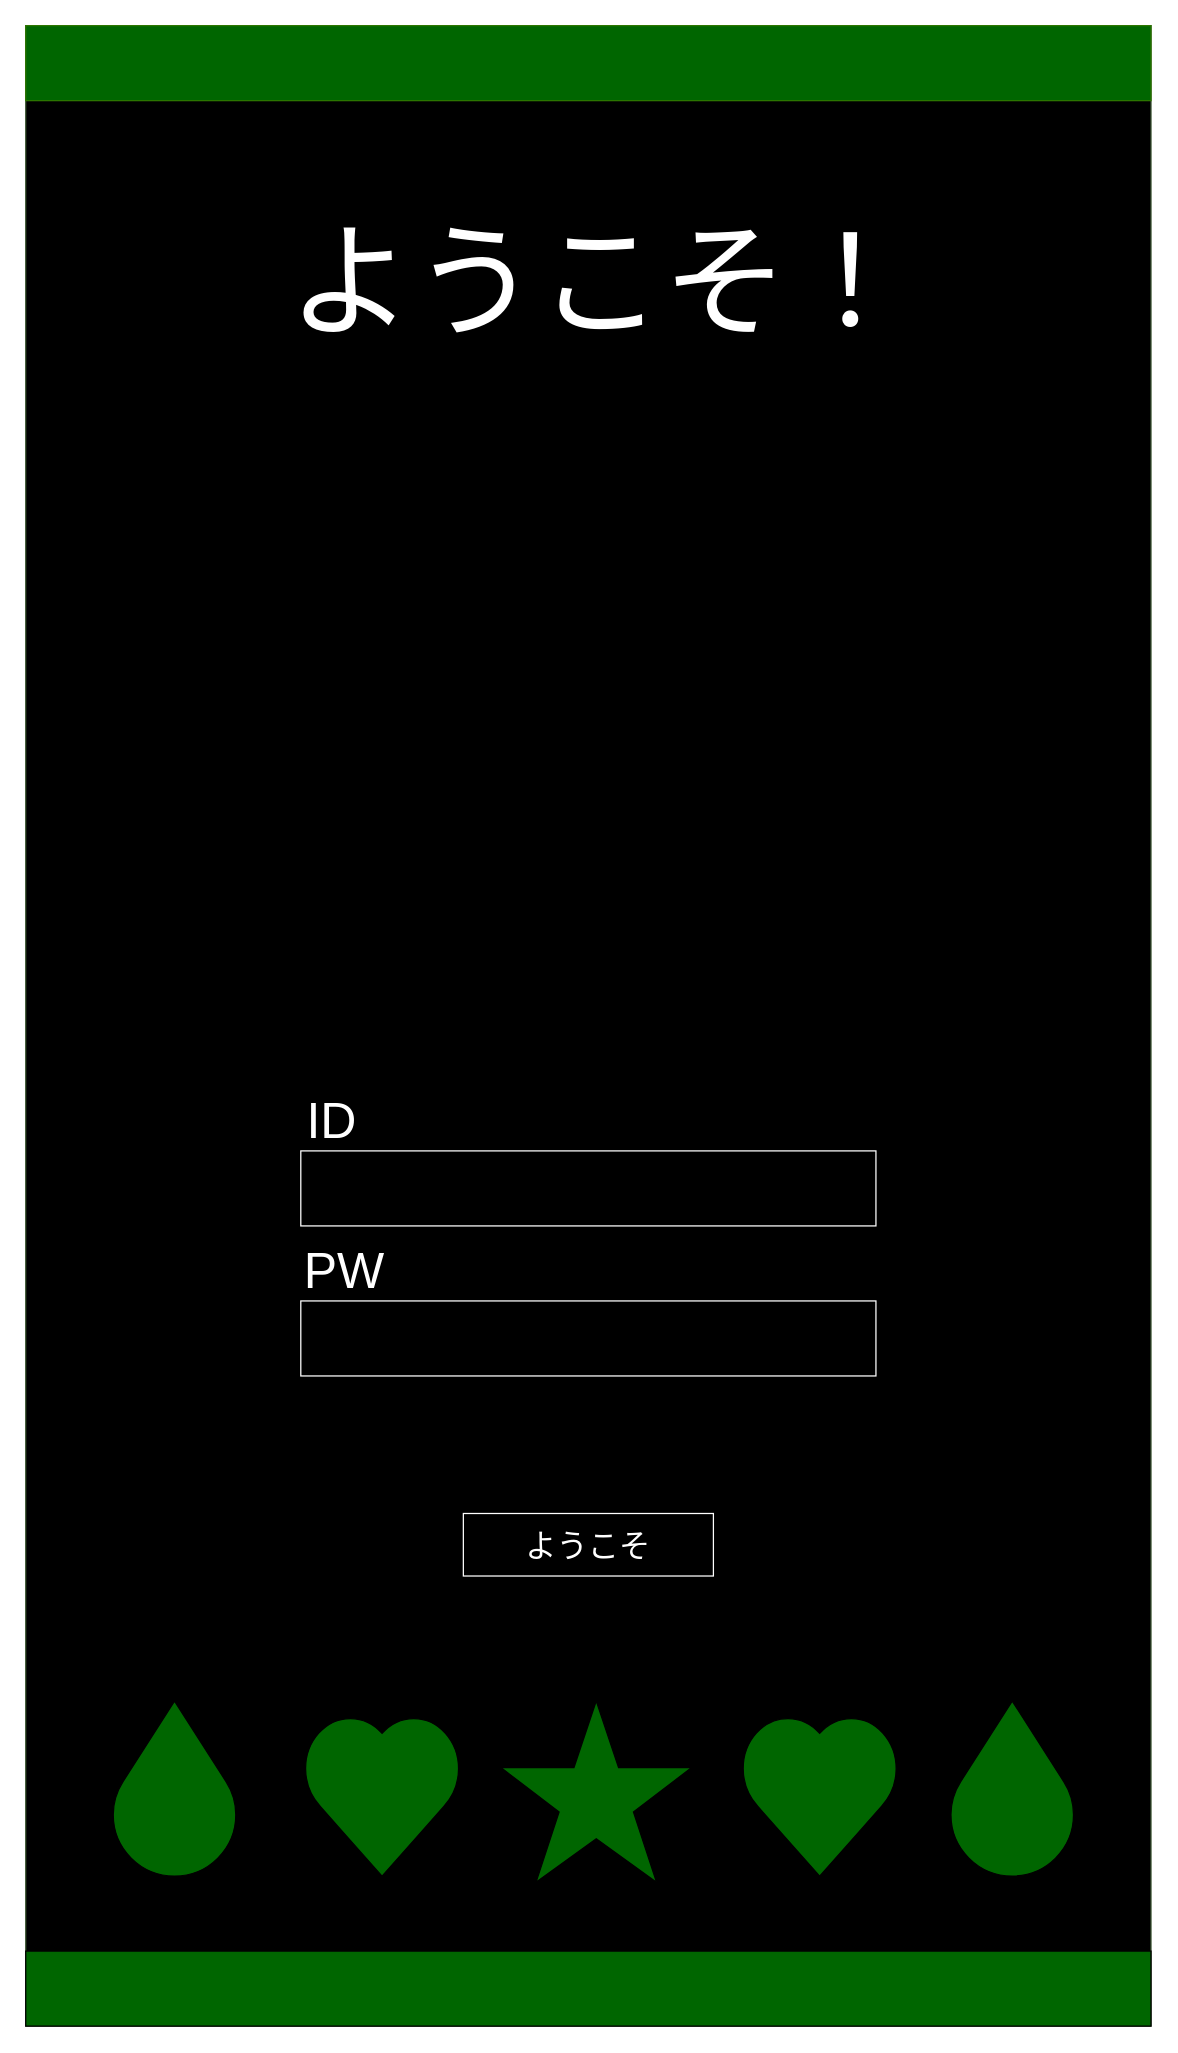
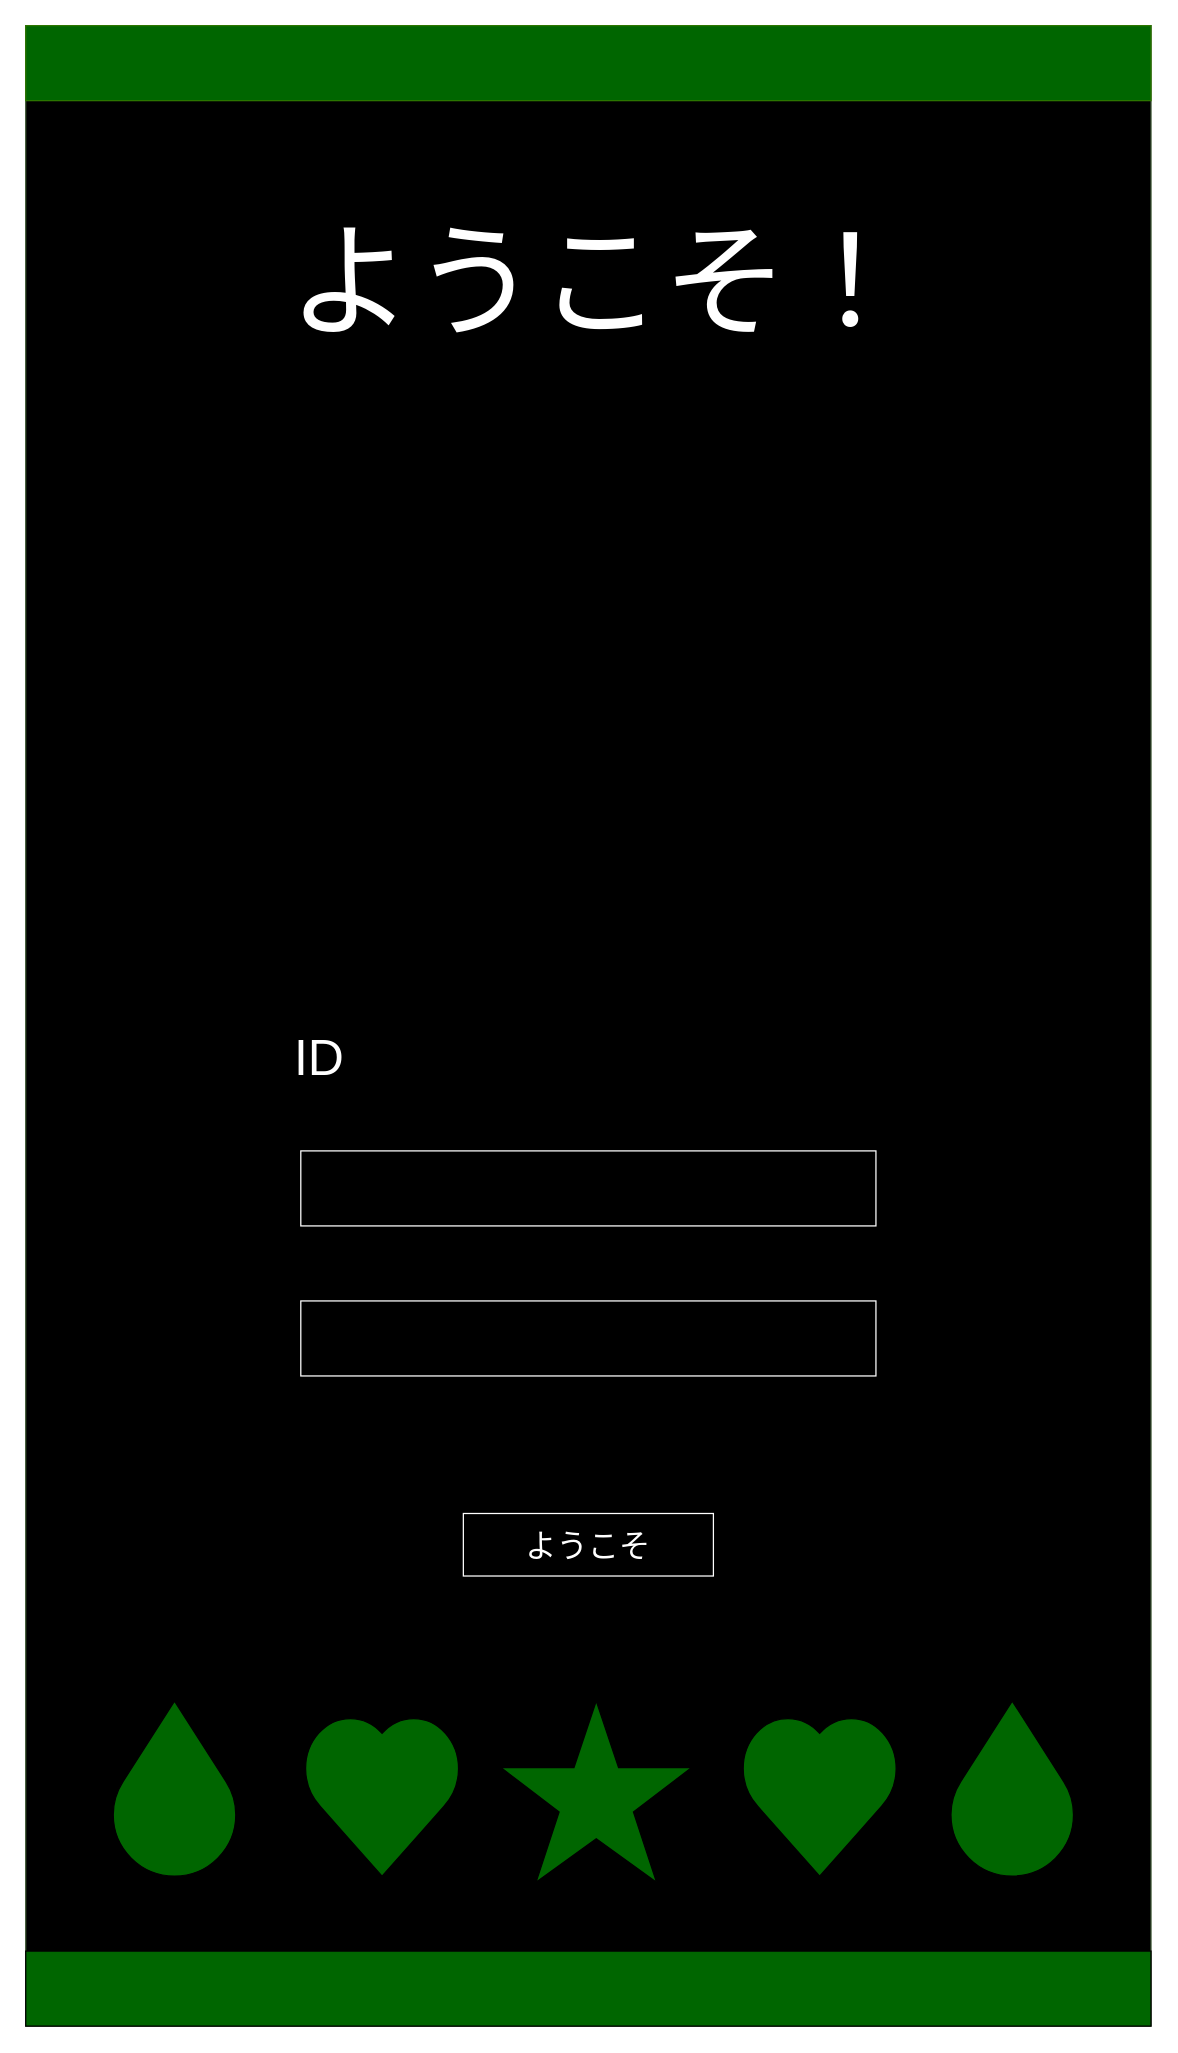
  <mxCell id="0" />
  <mxCell id="1" parent="0" />
  <mxCell id="2" value="" style="rounded=0;whiteSpace=wrap;html=1;movable=0;resizable=0;rotatable=0;deletable=0;editable=0;locked=1;connectable=0;fillColor=#000000;fontColor=#ffffff;strokeColor=#3A5431;" vertex="1" parent="1"><mxGeometry width="900" height="1600" as="geometry" x="20" y="20" /></mxCell>
  <mxCell id="3" value="ようこそ！" style="text;strokeColor=none;fillColor=none;align=center;verticalAlign=middle;whiteSpace=wrap;rounded=0;fontSize=100;fontStyle=0;fontFamily=Helvetica;html=1;fontColor=#FFFFFF;" vertex="1" parent="1"><mxGeometry x="100" y="135" width="760" height="180" as="geometry" /></mxCell>
  <mxCell id="4" value="" style="rounded=0;whiteSpace=wrap;html=1;fillColor=#006600;" vertex="1" parent="1"><mxGeometry y="1560" width="900" height="60" as="geometry" x="20" /></mxCell>
  <mxCell id="5" value="" style="rounded=0;whiteSpace=wrap;html=1;fillColor=#006600;fontColor=#ffffff;strokeColor=#2D7600;gradientColor=none;" vertex="1" parent="1"><mxGeometry width="900" height="60" as="geometry" x="20" y="20" /></mxCell>
  <mxCell id="6" value="" style="rounded=0;whiteSpace=wrap;html=1;strokeColor=#FFFFFF;fillColor=#000000;" vertex="1" parent="1"><mxGeometry x="240" y="920" width="460" height="60" as="geometry" /></mxCell>
  <mxCell id="7" value="" style="rounded=0;whiteSpace=wrap;html=1;strokeColor=#FFFFFF;fillColor=#000000;" vertex="1" parent="1"><mxGeometry x="240" y="1040" width="460" height="60" as="geometry" /></mxCell>
- <mxCell id="8" value="ID" style="text;html=1;strokeColor=none;fillColor=none;align=center;verticalAlign=middle;whiteSpace=wrap;rounded=0;fontColor=#FFFFFF;fontSize=40;" vertex="1" parent="1"><mxGeometry x="140" y="870" width="250" height="50" as="geometry" /></mxCell>
- <mxCell id="9" value="PW" style="text;html=1;strokeColor=none;fillColor=none;align=center;verticalAlign=middle;whiteSpace=wrap;rounded=0;fontColor=#FFFFFF;fontSize=40;" vertex="1" parent="1"><mxGeometry x="150" y="990" width="250" height="50" as="geometry" /></mxCell>
+ <mxCell id="8" value="ID" style="text;html=1;strokeColor=none;fillColor=none;align=center;verticalAlign=middle;whiteSpace=wrap;rounded=0;fontColor=#FFFFFF;fontSize=40;" vertex="1" parent="1"><mxGeometry x="130" y="820" width="250" height="50" as="geometry" /></mxCell>
  <mxCell id="10" value="&lt;font color=&quot;#ffffff&quot; style=&quot;font-size: 25px;&quot;&gt;ようこそ&lt;/font&gt;" style="text;html=1;strokeColor=#FFFFFF;fillColor=none;align=center;verticalAlign=middle;whiteSpace=wrap;rounded=0;fontSize=25;fontStyle=0" vertex="1" parent="1"><mxGeometry x="370" y="1210" width="200" height="50" as="geometry" /></mxCell>
  <mxCell id="11" value="" style="verticalLabelPosition=bottom;verticalAlign=top;html=1;shape=mxgraph.basic.drop;fillColor=#006600;aspect=fixed;" vertex="1" parent="1"><mxGeometry x="90" y="1360" width="98" height="140" as="geometry" /></mxCell>
  <mxCell id="12" value="" style="verticalLabelPosition=bottom;verticalAlign=top;html=1;shape=mxgraph.basic.heart;fillColor=#006600;aspect=fixed;" vertex="1" parent="1"><mxGeometry x="240" y="1370" width="130" height="130" as="geometry" /></mxCell>
  <mxCell id="13" value="" style="verticalLabelPosition=bottom;verticalAlign=top;html=1;shape=mxgraph.basic.star;aspect=fixed;fillColor=#006600;" vertex="1" parent="1"><mxGeometry x="400" y="1360" width="152.63" height="145" as="geometry" /></mxCell>
  <mxCell id="14" value="" style="verticalLabelPosition=bottom;verticalAlign=top;html=1;shape=mxgraph.basic.heart;fillColor=#006600;aspect=fixed;" vertex="1" parent="1"><mxGeometry x="590" y="1370" width="130" height="130" as="geometry" /></mxCell>
  <mxCell id="15" value="" style="verticalLabelPosition=bottom;verticalAlign=top;html=1;shape=mxgraph.basic.drop;fillColor=#006600;aspect=fixed;" vertex="1" parent="1"><mxGeometry x="760" y="1360" width="98" height="140" as="geometry" /></mxCell>
